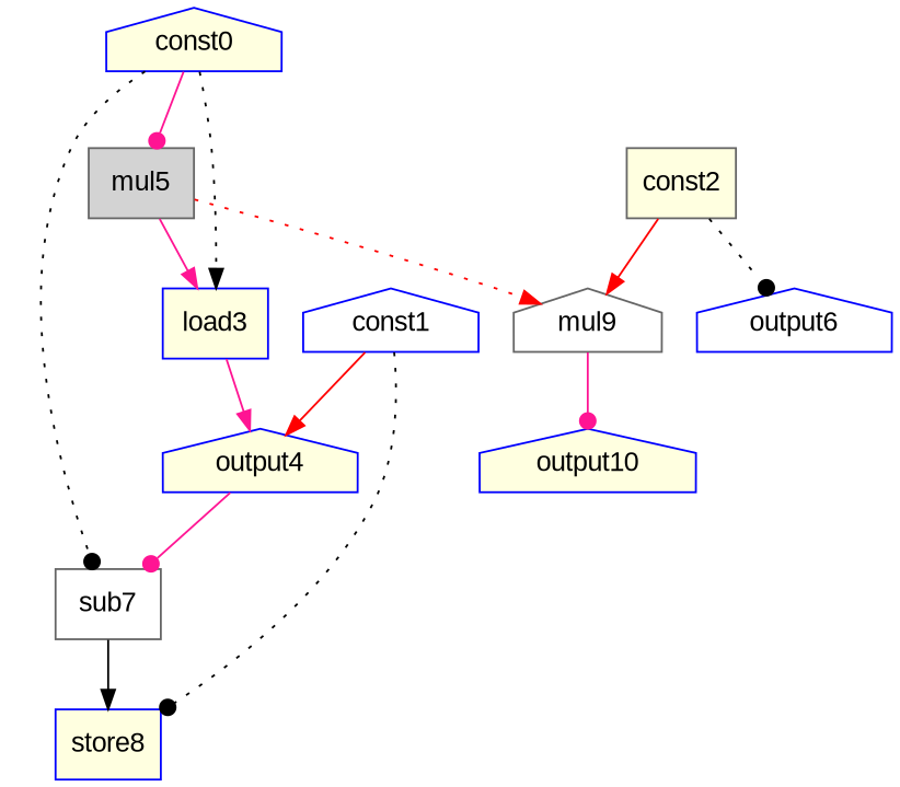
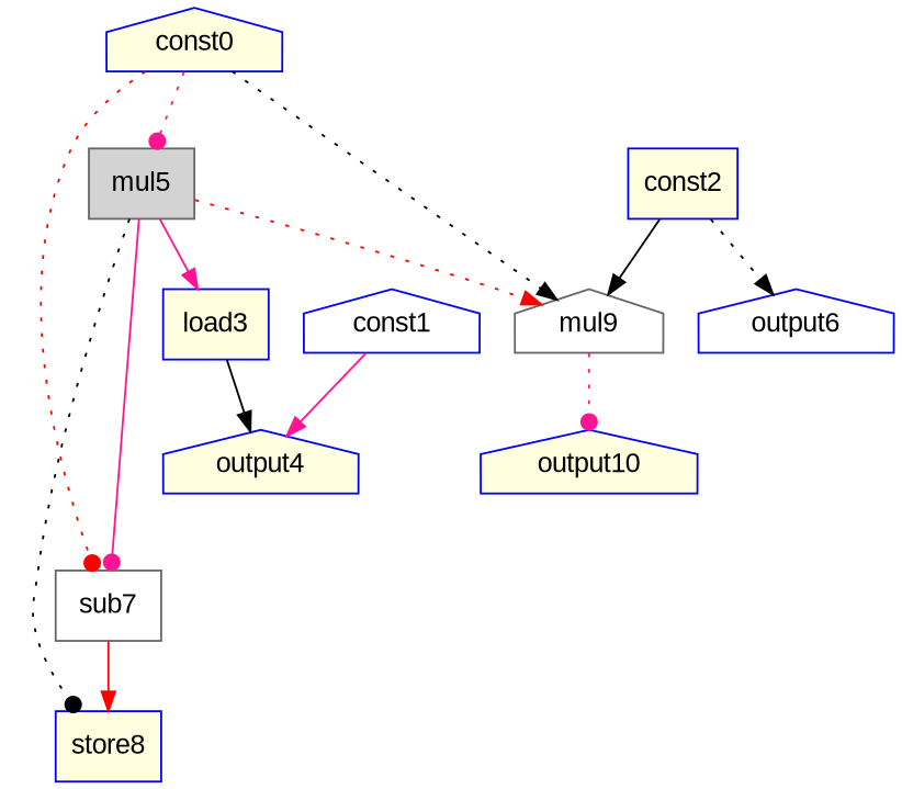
  digraph {
    fontname="Liberation Sans"
    node [color=blue fillcolor=lightyellow fontname="Liberation Sans" opcode=const shape=house style=filled]
    edge [arrowhead=normal color=black fontname="Liberation Sans" operand=0 style=dotted]
    load3 [opcode=load shape=box]
    const0
    mul5 [color=gray40 fillcolor=lightgrey opcode=mul shape=box]
    sub7 [color=gray40 fillcolor=white opcode=sub shape=box]
    n5 [label=output4 opcode=sub]
    mul9 [color=gray40 fillcolor=white opcode=mul]
    store8 [opcode=store shape=box]
    const1 [fillcolor=white]
-   const2 [color=gray40 shape=box]
+   const2 [shape=box]
    output6 [fillcolor=white opcode=output]
    output10 [opcode=output]
-   load3 -> n5 [color=deeppink operand=1 style=solid]
-   const0 -> load3
-   const0 -> mul5 [arrowhead=dot color=deeppink style=solid]
-   const0 -> sub7 [arrowhead=dot]
+   load3 -> n5 [operand=1 style=solid]
+   const0 -> mul9
+   const0 -> mul5 [arrowhead=dot color=deeppink]
+   const0 -> sub7 [arrowhead=dot color=red]
    mul5 -> load3 [color=deeppink operand=1 style=solid]
    mul5 -> mul9 [color=red operand=1]
-   sub7 -> store8 [operand=1 style=solid]
-   n5 -> sub7 [arrowhead=dot color=deeppink operand=1 style=solid]
-   mul9 -> output10 [arrowhead=dot color=deeppink style=solid]
-   const1 -> n5 [color=red style=solid]
-   const1 -> store8 [arrowhead=dot]
-   const2 -> mul9 [color=red style=solid]
-   const2 -> output6 [arrowhead=dot]
+   sub7 -> store8 [color=red operand=1 style=solid]
+   mul5 -> sub7 [arrowhead=dot color=deeppink operand=1 style=solid]
+   mul9 -> output10 [arrowhead=dot color=deeppink]
+   const1 -> n5 [color=deeppink style=solid]
+   mul5 -> store8 [arrowhead=dot]
+   const2 -> mul9 [style=solid]
+   const2 -> output6
  }
